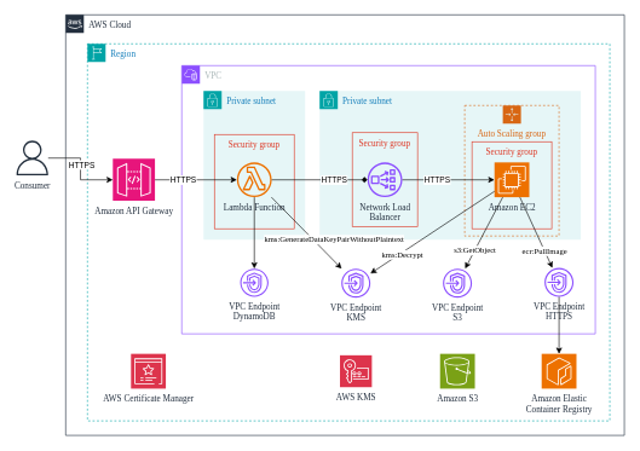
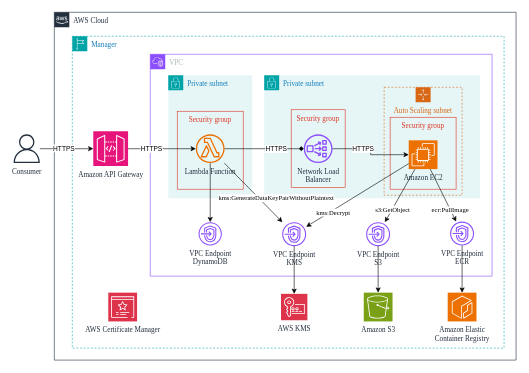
  <mxCell id="0" />
  <mxCell id="1" parent="0" />
  <mxCell id="2" value="AWS Cloud" style="points=[[0,0],[0.25,0],[0.5,0],[0.75,0],[1,0],[1,0.25],[1,0.5],[1,0.75],[1,1],[0.75,1],[0.5,1],[0.25,1],[0,1],[0,0.75],[0,0.5],[0,0.25]];outlineConnect=0;gradientColor=none;html=1;whiteSpace=wrap;fontSize=12;fontStyle=0;container=1;pointerEvents=0;collapsible=0;recursiveResize=0;shape=mxgraph.aws4.group;grIcon=mxgraph.aws4.group_aws_cloud_alt;strokeColor=#232F3E;fillColor=none;verticalAlign=top;align=left;spacingLeft=30;fontColor=#232F3E;dashed=0;fontFamily=Amazon Ember;" parent="1" vertex="1"><mxGeometry x="90" y="20" width="770" height="580" as="geometry" /></mxCell>
- <mxCell id="3" value="Region" style="points=[[0,0],[0.25,0],[0.5,0],[0.75,0],[1,0],[1,0.25],[1,0.5],[1,0.75],[1,1],[0.75,1],[0.5,1],[0.25,1],[0,1],[0,0.75],[0,0.5],[0,0.25]];outlineConnect=0;gradientColor=none;html=1;whiteSpace=wrap;fontSize=12;fontStyle=0;container=1;pointerEvents=0;collapsible=0;recursiveResize=0;shape=mxgraph.aws4.group;grIcon=mxgraph.aws4.group_region;strokeColor=#00A4A6;fillColor=none;verticalAlign=top;align=left;spacingLeft=30;fontColor=#147EBA;dashed=1;fontFamily=Amazon Ember;" parent="2" vertex="1"><mxGeometry x="30" y="40" width="720" height="520" as="geometry" /></mxCell>
+ <mxCell id="3" value="Manager" style="points=[[0,0],[0.25,0],[0.5,0],[0.75,0],[1,0],[1,0.25],[1,0.5],[1,0.75],[1,1],[0.75,1],[0.5,1],[0.25,1],[0,1],[0,0.75],[0,0.5],[0,0.25]];outlineConnect=0;gradientColor=none;html=1;whiteSpace=wrap;fontSize=12;fontStyle=0;container=1;pointerEvents=0;collapsible=0;recursiveResize=0;shape=mxgraph.aws4.group;grIcon=mxgraph.aws4.group_region;strokeColor=#00A4A6;fillColor=none;verticalAlign=top;align=left;spacingLeft=30;fontColor=#147EBA;dashed=1;fontFamily=Amazon Ember;" parent="2" vertex="1"><mxGeometry x="30" y="40" width="720" height="520" as="geometry" /></mxCell>
  <mxCell id="4" value="VPC" style="points=[[0,0],[0.25,0],[0.5,0],[0.75,0],[1,0],[1,0.25],[1,0.5],[1,0.75],[1,1],[0.75,1],[0.5,1],[0.25,1],[0,1],[0,0.75],[0,0.5],[0,0.25]];outlineConnect=0;gradientColor=none;html=1;whiteSpace=wrap;fontSize=12;fontStyle=0;container=1;pointerEvents=0;collapsible=0;recursiveResize=0;shape=mxgraph.aws4.group;grIcon=mxgraph.aws4.group_vpc2;strokeColor=#8C4FFF;fillColor=none;verticalAlign=top;align=left;spacingLeft=30;fontColor=#AAB7B8;dashed=0;fontFamily=Amazon Ember;" parent="3" vertex="1"><mxGeometry x="130" y="30" width="570" height="370" as="geometry" /></mxCell>
  <mxCell id="5" value="Private subnet" style="points=[[0,0],[0.25,0],[0.5,0],[0.75,0],[1,0],[1,0.25],[1,0.5],[1,0.75],[1,1],[0.75,1],[0.5,1],[0.25,1],[0,1],[0,0.75],[0,0.5],[0,0.25]];outlineConnect=0;gradientColor=none;html=1;whiteSpace=wrap;fontSize=12;fontStyle=0;container=1;pointerEvents=0;collapsible=0;recursiveResize=0;shape=mxgraph.aws4.group;grIcon=mxgraph.aws4.group_security_group;grStroke=0;strokeColor=#00A4A6;fillColor=#E6F6F7;verticalAlign=top;align=left;spacingLeft=30;fontColor=#147EBA;dashed=0;fontFamily=Amazon Ember;" parent="4" vertex="1"><mxGeometry x="190" y="35" width="360" height="205" as="geometry" /></mxCell>
- <mxCell id="6" value="Auto Scaling group" style="points=[[0,0],[0.25,0],[0.5,0],[0.75,0],[1,0],[1,0.25],[1,0.5],[1,0.75],[1,1],[0.75,1],[0.5,1],[0.25,1],[0,1],[0,0.75],[0,0.5],[0,0.25]];outlineConnect=0;gradientColor=none;html=1;whiteSpace=wrap;fontSize=12;fontStyle=0;container=1;pointerEvents=0;collapsible=0;recursiveResize=0;shape=mxgraph.aws4.groupCenter;grIcon=mxgraph.aws4.group_auto_scaling_group;grStroke=1;strokeColor=#D86613;fillColor=none;verticalAlign=top;align=center;fontColor=#D86613;dashed=1;spacingTop=25;fontFamily=Amazon Ember;" parent="5" vertex="1"><mxGeometry x="200" y="20" width="130" height="180" as="geometry" /></mxCell>
+ <mxCell id="6" value="Auto Scaling subnet" style="points=[[0,0],[0.25,0],[0.5,0],[0.75,0],[1,0],[1,0.25],[1,0.5],[1,0.75],[1,1],[0.75,1],[0.5,1],[0.25,1],[0,1],[0,0.75],[0,0.5],[0,0.25]];outlineConnect=0;gradientColor=none;html=1;whiteSpace=wrap;fontSize=12;fontStyle=0;container=1;pointerEvents=0;collapsible=0;recursiveResize=0;shape=mxgraph.aws4.groupCenter;grIcon=mxgraph.aws4.group_auto_scaling_group;grStroke=1;strokeColor=#D86613;fillColor=none;verticalAlign=top;align=center;fontColor=#D86613;dashed=1;spacingTop=25;fontFamily=Amazon Ember;" parent="5" vertex="1"><mxGeometry x="200" y="20" width="130" height="180" as="geometry" /></mxCell>
  <mxCell id="7" value="Security group" style="fillColor=none;strokeColor=#DD3522;verticalAlign=top;fontStyle=0;fontColor=#DD3522;whiteSpace=wrap;html=1;fontFamily=Amazon Ember;" parent="6" vertex="1"><mxGeometry x="10" y="50" width="110" height="120" as="geometry" /></mxCell>
- <mxCell id="8" value="Amazon EC2" style="sketch=0;points=[[0,0,0],[0.25,0,0],[0.5,0,0],[0.75,0,0],[1,0,0],[0,1,0],[0.25,1,0],[0.5,1,0],[0.75,1,0],[1,1,0],[0,0.25,0],[0,0.5,0],[0,0.75,0],[1,0.25,0],[1,0.5,0],[1,0.75,0]];outlineConnect=0;fontColor=#232F3E;fillColor=#ED7100;strokeColor=#ffffff;dashed=0;verticalLabelPosition=bottom;verticalAlign=top;align=center;html=1;fontSize=12;fontStyle=0;aspect=fixed;shape=mxgraph.aws4.resourceIcon;resIcon=mxgraph.aws4.ec2;fontFamily=Amazon Ember;" parent="6" vertex="1"><mxGeometry x="41" y="78.5" width="48" height="48" as="geometry" /></mxCell>
+ <mxCell id="8" value="Amazon EC2" style="sketch=0;points=[[0,0,0],[0.25,0,0],[0.5,0,0],[0.75,0,0],[1,0,0],[0,1,0],[0.25,1,0],[0.5,1,0],[0.75,1,0],[1,1,0],[0,0.25,0],[0,0.5,0],[0,0.75,0],[1,0.25,0],[1,0.5,0],[1,0.75,0]];outlineConnect=0;fontColor=#232F3E;fillColor=#ED7100;strokeColor=#ffffff;dashed=0;verticalLabelPosition=bottom;verticalAlign=top;align=center;html=1;fontSize=12;fontStyle=0;aspect=fixed;shape=mxgraph.aws4.resourceIcon;resIcon=mxgraph.aws4.ec2;fontFamily=Amazon Ember;" parent="6" vertex="1"><mxGeometry x="41" y="88.5" width="48" height="48" as="geometry" /></mxCell>
  <mxCell id="9" value="Network Load&lt;div&gt;Balancer&lt;/div&gt;" style="sketch=0;outlineConnect=0;fontColor=#232F3E;gradientColor=none;fillColor=#8C4FFF;strokeColor=none;dashed=0;verticalLabelPosition=bottom;verticalAlign=top;align=center;html=1;fontSize=12;fontStyle=0;aspect=fixed;pointerEvents=1;shape=mxgraph.aws4.network_load_balancer;fontFamily=Amazon Ember;" parent="5" vertex="1"><mxGeometry x="66" y="98.5" width="48" height="48" as="geometry" /></mxCell>
  <mxCell id="10" value="Security group" style="fillColor=none;strokeColor=#DD3522;verticalAlign=top;fontStyle=0;fontColor=#DD3522;whiteSpace=wrap;html=1;fontFamily=Amazon Ember;" parent="5" vertex="1"><mxGeometry x="45" y="57.5" width="90" height="130" as="geometry" /></mxCell>
  <mxCell id="11" value="" style="edgeStyle=orthogonalEdgeStyle;rounded=0;orthogonalLoop=1;jettySize=auto;html=1;" parent="5" source="9" target="8" edge="1"><mxGeometry relative="1" as="geometry" /></mxCell>
  <mxCell id="12" value="HTTPS" style="edgeLabel;html=1;align=center;verticalAlign=middle;resizable=0;points=[];" parent="11" vertex="1" connectable="0"><mxGeometry x="-0.452" y="1" relative="1" as="geometry"><mxPoint x="12" y="1" as="offset" /></mxGeometry></mxCell>
  <mxCell id="13" value="Private subnet" style="points=[[0,0],[0.25,0],[0.5,0],[0.75,0],[1,0],[1,0.25],[1,0.5],[1,0.75],[1,1],[0.75,1],[0.5,1],[0.25,1],[0,1],[0,0.75],[0,0.5],[0,0.25]];outlineConnect=0;gradientColor=none;html=1;whiteSpace=wrap;fontSize=12;fontStyle=0;container=1;pointerEvents=0;collapsible=0;recursiveResize=0;shape=mxgraph.aws4.group;grIcon=mxgraph.aws4.group_security_group;grStroke=0;strokeColor=#00A4A6;fillColor=#E6F6F7;verticalAlign=top;align=left;spacingLeft=30;fontColor=#147EBA;dashed=0;fontFamily=Amazon Ember;" parent="4" vertex="1"><mxGeometry x="30" y="35" width="140" height="205" as="geometry" /></mxCell>
  <mxCell id="14" value="Lambda Function" style="sketch=0;outlineConnect=0;fontColor=#232F3E;gradientColor=none;fillColor=#ED7100;strokeColor=none;dashed=0;verticalLabelPosition=bottom;verticalAlign=top;align=center;html=1;fontSize=12;fontStyle=0;aspect=fixed;pointerEvents=1;shape=mxgraph.aws4.lambda_function;fontFamily=Amazon Ember;" parent="13" vertex="1"><mxGeometry x="46" y="98.5" width="48" height="48" as="geometry" /></mxCell>
  <mxCell id="15" value="Security group" style="fillColor=none;strokeColor=#DD3522;verticalAlign=top;fontStyle=0;fontColor=#DD3522;whiteSpace=wrap;html=1;fontFamily=Amazon Ember;" parent="13" vertex="1"><mxGeometry x="15" y="60" width="110" height="130" as="geometry" /></mxCell>
  <mxCell id="16" value="" style="edgeStyle=orthogonalEdgeStyle;rounded=0;orthogonalLoop=1;jettySize=auto;html=1;endArrow=diamond;" parent="4" source="14" target="9" edge="1"><mxGeometry relative="1" as="geometry" /></mxCell>
  <mxCell id="17" value="HTTPS" style="edgeLabel;html=1;align=center;verticalAlign=middle;resizable=0;points=[];" parent="16" vertex="1" connectable="0"><mxGeometry x="0.272" relative="1" as="geometry"><mxPoint x="2" as="offset" /></mxGeometry></mxCell>
  <mxCell id="18" value="VPC Endpoint&lt;div&gt;KMS&lt;/div&gt;" style="sketch=0;outlineConnect=0;fontColor=#232F3E;gradientColor=none;fillColor=#8C4FFF;strokeColor=none;dashed=0;verticalLabelPosition=bottom;verticalAlign=top;align=center;html=1;fontSize=12;fontStyle=0;aspect=fixed;pointerEvents=1;shape=mxgraph.aws4.endpoints;fontFamily=Amazon Ember;" parent="4" vertex="1"><mxGeometry x="220" y="280" width="40" height="40" as="geometry" /></mxCell>
  <mxCell id="19" value="VPC Endpoint&lt;div&gt;DynamoDB&lt;/div&gt;" style="sketch=0;outlineConnect=0;fontColor=#232F3E;gradientColor=none;fillColor=#8C4FFF;strokeColor=none;dashed=0;verticalLabelPosition=bottom;verticalAlign=top;align=center;html=1;fontSize=12;fontStyle=0;aspect=fixed;pointerEvents=1;shape=mxgraph.aws4.endpoints;fontFamily=Amazon Ember;" parent="4" vertex="1"><mxGeometry x="80.5" y="280" width="39" height="39" as="geometry" /></mxCell>
  <mxCell id="20" value="" style="edgeStyle=orthogonalEdgeStyle;rounded=0;orthogonalLoop=1;jettySize=auto;html=1;" parent="4" source="14" target="19" edge="1"><mxGeometry relative="1" as="geometry"><mxPoint x="74" y="246.5" as="targetPoint" /></mxGeometry></mxCell>
  <mxCell id="21" value="" style="rounded=0;orthogonalLoop=1;jettySize=auto;html=1;" parent="4" source="14" target="18" edge="1"><mxGeometry relative="1" as="geometry"><mxPoint x="74" y="197" as="sourcePoint" /><mxPoint x="74" y="310" as="targetPoint" /></mxGeometry></mxCell>
  <mxCell id="22" value="kms:GenerateDataKeyPairWithoutPlaintext" style="edgeLabel;html=1;align=center;verticalAlign=middle;resizable=0;points=[];fontFamily=Amazon Ember;" parent="21" vertex="1" connectable="0"><mxGeometry x="0.107" y="-1" relative="1" as="geometry"><mxPoint x="33" y="3" as="offset" /></mxGeometry></mxCell>
  <mxCell id="23" value="" style="rounded=0;orthogonalLoop=1;jettySize=auto;html=1;" parent="4" source="8" target="18" edge="1"><mxGeometry relative="1" as="geometry"><mxPoint x="355" y="274" as="targetPoint" /></mxGeometry></mxCell>
  <mxCell id="24" value="kms:Decrypt" style="edgeLabel;html=1;align=center;verticalAlign=middle;resizable=0;points=[];fontFamily=Amazon Ember;" parent="23" vertex="1" connectable="0"><mxGeometry x="0.224" relative="1" as="geometry"><mxPoint x="-22" y="17" as="offset" /></mxGeometry></mxCell>
  <mxCell id="25" value="VPC Endpoint&lt;div&gt;S3&lt;/div&gt;" style="sketch=0;outlineConnect=0;fontColor=#232F3E;gradientColor=none;fillColor=#8C4FFF;strokeColor=none;dashed=0;verticalLabelPosition=bottom;verticalAlign=top;align=center;html=1;fontSize=12;fontStyle=0;aspect=fixed;pointerEvents=1;shape=mxgraph.aws4.endpoints;fontFamily=Amazon Ember;" parent="4" vertex="1"><mxGeometry x="360" y="280" width="40" height="40" as="geometry" /></mxCell>
- <mxCell id="26" value="VPC Endpoint&lt;div&gt;HTTPS&lt;/div&gt;" style="sketch=0;outlineConnect=0;fontColor=#232F3E;gradientColor=none;fillColor=#8C4FFF;strokeColor=none;dashed=0;verticalLabelPosition=bottom;verticalAlign=top;align=center;html=1;fontSize=12;fontStyle=0;aspect=fixed;pointerEvents=1;shape=mxgraph.aws4.endpoints;fontFamily=Amazon Ember;" parent="4" vertex="1"><mxGeometry x="500" y="279" width="40" height="40" as="geometry" /></mxCell>
+ <mxCell id="26" value="VPC Endpoint&lt;div&gt;ECR&lt;/div&gt;" style="sketch=0;outlineConnect=0;fontColor=#232F3E;gradientColor=none;fillColor=#8C4FFF;strokeColor=none;dashed=0;verticalLabelPosition=bottom;verticalAlign=top;align=center;html=1;fontSize=12;fontStyle=0;aspect=fixed;pointerEvents=1;shape=mxgraph.aws4.endpoints;fontFamily=Amazon Ember;" parent="4" vertex="1"><mxGeometry x="500" y="279" width="40" height="40" as="geometry" /></mxCell>
  <mxCell id="27" value="" style="rounded=0;orthogonalLoop=1;jettySize=auto;html=1;" parent="4" source="8" target="25" edge="1"><mxGeometry relative="1" as="geometry"><mxPoint x="240" y="292" as="targetPoint" /><mxPoint x="351" y="190" as="sourcePoint" /></mxGeometry></mxCell>
  <mxCell id="28" value="s3:GetObject" style="edgeLabel;html=1;align=center;verticalAlign=middle;resizable=0;points=[];fontFamily=Amazon Ember;" parent="27" vertex="1" connectable="0"><mxGeometry x="0.224" relative="1" as="geometry"><mxPoint x="-7" y="13" as="offset" /></mxGeometry></mxCell>
  <mxCell id="29" value="" style="rounded=0;orthogonalLoop=1;jettySize=auto;html=1;" parent="4" source="8" target="26" edge="1"><mxGeometry relative="1" as="geometry"><mxPoint x="250" y="302" as="targetPoint" /><mxPoint x="361" y="200" as="sourcePoint" /></mxGeometry></mxCell>
  <mxCell id="30" value="ecr:PullImage" style="edgeLabel;html=1;align=center;verticalAlign=middle;resizable=0;points=[];fontFamily=Amazon Ember;" parent="29" vertex="1" connectable="0"><mxGeometry x="0.224" relative="1" as="geometry"><mxPoint x="6" y="14" as="offset" /></mxGeometry></mxCell>
  <mxCell id="31" value="" style="edgeStyle=orthogonalEdgeStyle;rounded=0;orthogonalLoop=1;jettySize=auto;html=1;" parent="3" source="33" target="14" edge="1"><mxGeometry relative="1" as="geometry" /></mxCell>
  <mxCell id="32" value="HTTPS" style="edgeLabel;html=1;align=center;verticalAlign=middle;resizable=0;points=[];" parent="31" vertex="1" connectable="0"><mxGeometry x="-0.052" y="1" relative="1" as="geometry"><mxPoint x="-16" y="1" as="offset" /></mxGeometry></mxCell>
  <mxCell id="33" value="Amazon API Gateway" style="sketch=0;points=[[0,0,0],[0.25,0,0],[0.5,0,0],[0.75,0,0],[1,0,0],[0,1,0],[0.25,1,0],[0.5,1,0],[0.75,1,0],[1,1,0],[0,0.25,0],[0,0.5,0],[0,0.75,0],[1,0.25,0],[1,0.5,0],[1,0.75,0]];outlineConnect=0;fontColor=#232F3E;fillColor=#E7157B;strokeColor=#ffffff;dashed=0;verticalLabelPosition=bottom;verticalAlign=top;align=center;html=1;fontSize=12;fontStyle=0;aspect=fixed;shape=mxgraph.aws4.resourceIcon;resIcon=mxgraph.aws4.api_gateway;fontFamily=Amazon Ember;" parent="3" vertex="1"><mxGeometry x="35" y="158.5" width="58" height="58" as="geometry" /></mxCell>
  <mxCell id="34" value="AWS KMS" style="sketch=0;points=[[0,0,0],[0.25,0,0],[0.5,0,0],[0.75,0,0],[1,0,0],[0,1,0],[0.25,1,0],[0.5,1,0],[0.75,1,0],[1,1,0],[0,0.25,0],[0,0.5,0],[0,0.75,0],[1,0.25,0],[1,0.5,0],[1,0.75,0]];outlineConnect=0;fontColor=#232F3E;fillColor=#DD344C;strokeColor=#ffffff;dashed=0;verticalLabelPosition=bottom;verticalAlign=top;align=center;html=1;fontSize=12;fontStyle=0;aspect=fixed;shape=mxgraph.aws4.resourceIcon;resIcon=mxgraph.aws4.key_management_service;fontFamily=Amazon Ember;" parent="3" vertex="1"><mxGeometry x="348" y="429.5" width="44" height="44" as="geometry" /></mxCell>
+ <mxCell id="35" value="" style="edgeStyle=orthogonalEdgeStyle;rounded=0;orthogonalLoop=1;jettySize=auto;html=1;" parent="3" source="18" target="34" edge="1"><mxGeometry relative="1" as="geometry" /></mxCell>
  <mxCell id="36" value="Amazon S3" style="sketch=0;points=[[0,0,0],[0.25,0,0],[0.5,0,0],[0.75,0,0],[1,0,0],[0,1,0],[0.25,1,0],[0.5,1,0],[0.75,1,0],[1,1,0],[0,0.25,0],[0,0.5,0],[0,0.75,0],[1,0.25,0],[1,0.5,0],[1,0.75,0]];outlineConnect=0;fontColor=#232F3E;fillColor=#7AA116;strokeColor=#ffffff;dashed=0;verticalLabelPosition=bottom;verticalAlign=top;align=center;html=1;fontSize=12;fontStyle=0;aspect=fixed;shape=mxgraph.aws4.resourceIcon;resIcon=mxgraph.aws4.s3;fontFamily=Amazon Ember;" parent="3" vertex="1"><mxGeometry x="486" y="427.5" width="48" height="48" as="geometry" /></mxCell>
  <mxCell id="37" value="Amazon Elastic&lt;div&gt;Container Registry&lt;/div&gt;" style="sketch=0;points=[[0,0,0],[0.25,0,0],[0.5,0,0],[0.75,0,0],[1,0,0],[0,1,0],[0.25,1,0],[0.5,1,0],[0.75,1,0],[1,1,0],[0,0.25,0],[0,0.5,0],[0,0.75,0],[1,0.25,0],[1,0.5,0],[1,0.75,0]];outlineConnect=0;fontColor=#232F3E;fillColor=#ED7100;strokeColor=#ffffff;dashed=0;verticalLabelPosition=bottom;verticalAlign=top;align=center;html=1;fontSize=12;fontStyle=0;aspect=fixed;shape=mxgraph.aws4.resourceIcon;resIcon=mxgraph.aws4.ecr;fontFamily=Amazon Ember;" parent="3" vertex="1"><mxGeometry x="626" y="427.5" width="48" height="48" as="geometry" /></mxCell>
+ <mxCell id="38" value="" style="edgeStyle=orthogonalEdgeStyle;rounded=0;orthogonalLoop=1;jettySize=auto;html=1;" parent="3" source="25" target="36" edge="1"><mxGeometry relative="1" as="geometry" /></mxCell>
  <mxCell id="39" value="" style="edgeStyle=orthogonalEdgeStyle;rounded=0;orthogonalLoop=1;jettySize=auto;html=1;" parent="3" source="26" target="37" edge="1"><mxGeometry relative="1" as="geometry" /></mxCell>
  <mxCell id="40" value="AWS Certificate Manager" style="sketch=0;points=[[0,0,0],[0.25,0,0],[0.5,0,0],[0.75,0,0],[1,0,0],[0,1,0],[0.25,1,0],[0.5,1,0],[0.75,1,0],[1,1,0],[0,0.25,0],[0,0.5,0],[0,0.75,0],[1,0.25,0],[1,0.5,0],[1,0.75,0]];outlineConnect=0;fontColor=#232F3E;fillColor=#DD344C;strokeColor=#ffffff;dashed=0;verticalLabelPosition=bottom;verticalAlign=top;align=center;html=1;fontSize=12;fontStyle=0;aspect=fixed;shape=mxgraph.aws4.resourceIcon;resIcon=mxgraph.aws4.certificate_manager_3;fontFamily=Amazon Ember;" parent="3" vertex="1"><mxGeometry x="60" y="427.5" width="48" height="48" as="geometry" /></mxCell>
  <mxCell id="41" value="" style="edgeStyle=orthogonalEdgeStyle;rounded=0;orthogonalLoop=1;jettySize=auto;html=1;" parent="1" source="43" target="33" edge="1"><mxGeometry relative="1" as="geometry" /></mxCell>
  <mxCell id="42" value="HTTPS" style="edgeLabel;html=1;align=center;verticalAlign=middle;resizable=0;points=[];" parent="41" vertex="1" connectable="0"><mxGeometry x="-0.099" y="1" relative="1" as="geometry"><mxPoint as="offset" /></mxGeometry></mxCell>
- <mxCell id="43" value="Consumer" style="sketch=0;outlineConnect=0;fontColor=#232F3E;gradientColor=none;fillColor=#232F3D;strokeColor=none;dashed=0;verticalLabelPosition=bottom;verticalAlign=top;align=center;html=1;fontSize=12;fontStyle=0;aspect=fixed;pointerEvents=1;shape=mxgraph.aws4.user;fontFamily=Amazon Ember;" parent="1" vertex="1"><mxGeometry x="20" y="193.5" width="48" height="48" as="geometry" /></mxCell>
+ <mxCell id="43" value="Consumer" style="sketch=0;outlineConnect=0;fontColor=#232F3E;gradientColor=none;fillColor=#232F3D;strokeColor=none;dashed=0;verticalLabelPosition=bottom;verticalAlign=top;align=center;html=1;fontSize=12;fontStyle=0;aspect=fixed;pointerEvents=1;shape=mxgraph.aws4.user;fontFamily=Amazon Ember;" parent="1" vertex="1"><mxGeometry x="20" y="223.5" width="48" height="48" as="geometry" /></mxCell>
